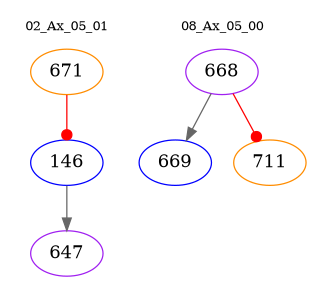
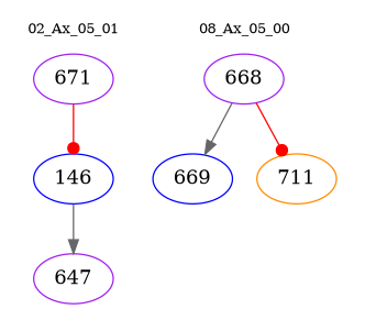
  digraph {
    node [color=darkorange]
    edge [arrowhead=dot color=red]
-   n1 [label=671]
+   n1 [color=purple label=671]
    n2 [color=blue label=146]
    n3 [color=purple label=647]
    n4 [color=purple label=668]
    n5 [color=blue label=669]
    n6 [label=711]
    subgraph cluster_1 {
      color=white
      fontsize=10
      label="02_Ax_05_01"
      n1
      n2
      n3
    }
    subgraph cluster_2 {
      color=white
      fontsize=10
      label="08_Ax_05_00"
      n4
      n5
      n6
    }
    n1 -> n2
    n2 -> n3 [arrowhead=normal color=gray40]
    n4 -> n5 [arrowhead=normal color=gray40]
    n4 -> n6
  }
